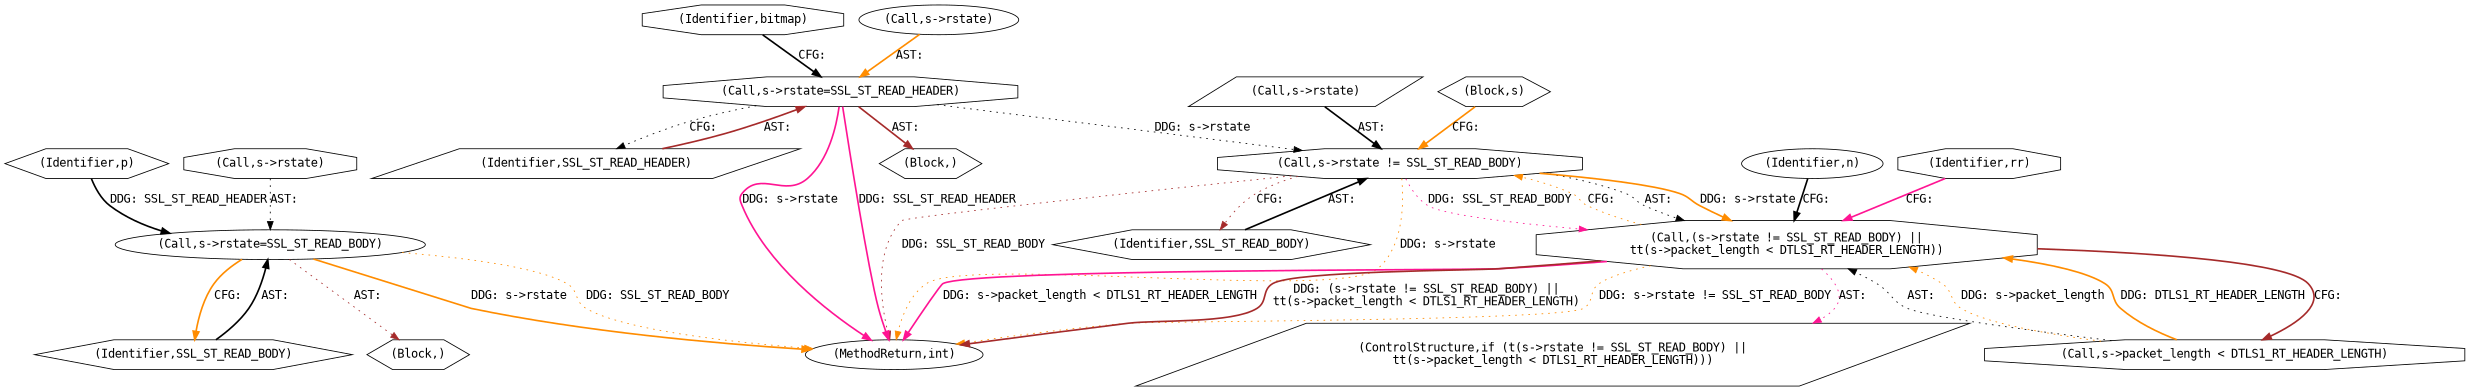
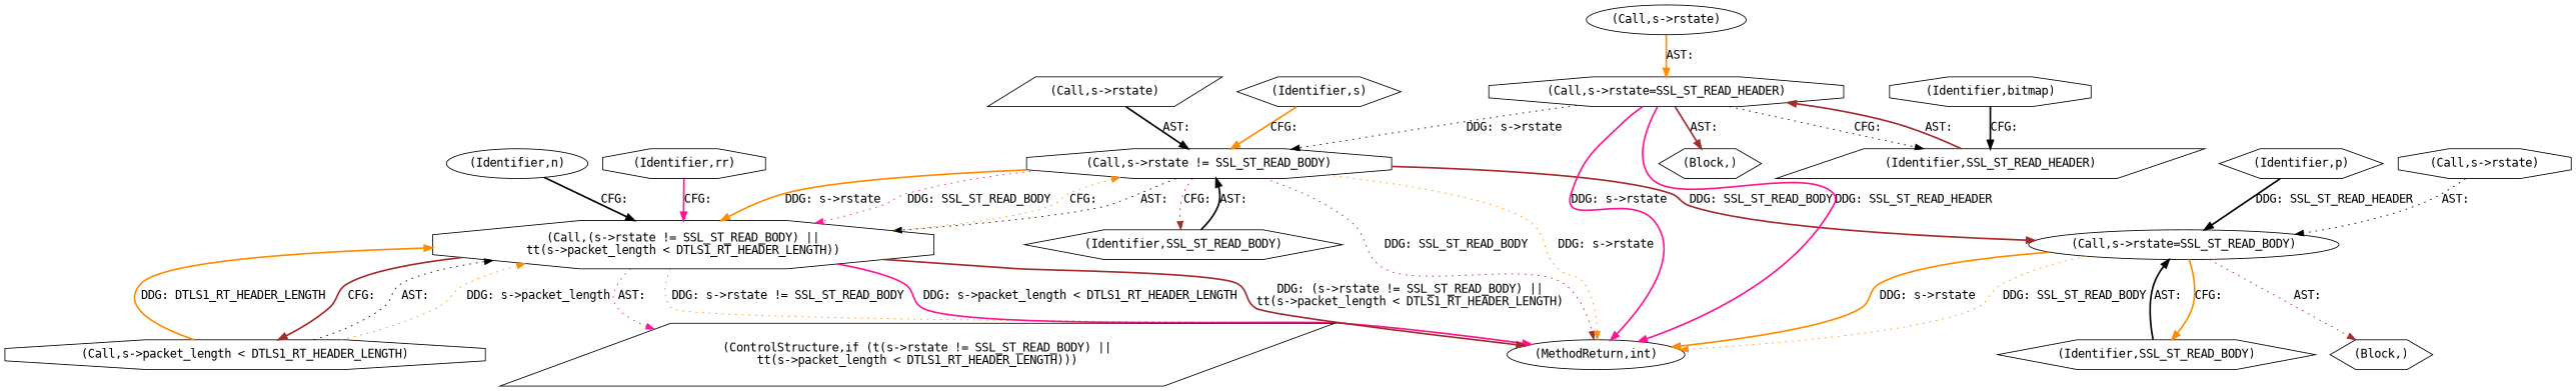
  digraph {
    fontname="DejaVu Sans Mono"
    node [fontname="DejaVu Sans Mono" shape=octagon]
    edge [color=black fontname="DejaVu Sans Mono" style=bold]
    n1 [label="(Call,s->rstate != SSL_ST_READ_BODY)"]
    n2 [label="(Call,s->rstate=SSL_ST_READ_BODY)" shape=ellipse]
    n3 [label="(Call,(s->rstate != SSL_ST_READ_BODY) ||\n\t\t(s->packet_length < DTLS1_RT_HEADER_LENGTH))"]
    n4 [label="(Identifier,SSL_ST_READ_BODY)" shape=hexagon]
    n5 [label="(MethodReturn,int)" shape=ellipse]
    n6 [label="(Identifier,SSL_ST_READ_BODY)" shape=hexagon]
    n7 [label="(Block,)" shape=hexagon]
    n8 [label="(ControlStructure,if (\t(s->rstate != SSL_ST_READ_BODY) ||\n\t\t(s->packet_length < DTLS1_RT_HEADER_LENGTH)))" shape=parallelogram]
    n9 [label="(Call,s->packet_length < DTLS1_RT_HEADER_LENGTH)"]
    n10 [label="(Call,s->rstate=SSL_ST_READ_HEADER)"]
    n11 [label="(Block,)" shape=hexagon]
    n12 [label="(Identifier,SSL_ST_READ_HEADER)" shape=parallelogram]
    n13 [label="(Identifier,n)" shape=ellipse]
-   n14 [label="(Block,s)" shape=hexagon]
+   n14 [label="(Identifier,s)" shape=hexagon]
    n15 [label="(Identifier,p)" shape=hexagon]
    n16 [label="(Call,s->rstate)" shape=parallelogram]
    n17 [label="(Identifier,bitmap)"]
    n18 [label="(Call,s->rstate)"]
    n19 [label="(Call,s->rstate)" shape=ellipse]
    n20 [label="(Identifier,rr)"]
+   n1 -> n2 [color=brown label="DDG: SSL_ST_READ_BODY"]
    n1 -> n3 [label="AST: " style=dotted]
    n1 -> n3 [color=darkorange label="DDG: s->rstate"]
    n1 -> n3 [color=deeppink label="DDG: SSL_ST_READ_BODY" style=dotted]
    n1 -> n4 [color=brown label="CFG: " style=dotted]
    n1 -> n5 [color=brown label="DDG: SSL_ST_READ_BODY" style=dotted]
    n1 -> n5 [color=darkorange label="DDG: s->rstate" style=dotted]
    n2 -> n5 [color=darkorange label="DDG: s->rstate"]
    n2 -> n5 [color=darkorange label="DDG: SSL_ST_READ_BODY" style=dotted]
    n2 -> n6 [color=darkorange label="CFG: "]
    n2 -> n7 [color=brown label="AST: " style=dotted]
    n3 -> n1 [color=darkorange label="CFG: " style=dotted]
    n3 -> n5 [color=darkorange label="DDG: s->rstate != SSL_ST_READ_BODY" style=dotted]
    n3 -> n5 [color=deeppink label="DDG: s->packet_length < DTLS1_RT_HEADER_LENGTH"]
    n3 -> n5 [color=brown label="DDG: (s->rstate != SSL_ST_READ_BODY) ||\n\t\t(s->packet_length < DTLS1_RT_HEADER_LENGTH)"]
    n3 -> n8 [color=deeppink label="AST: " style=dotted]
    n3 -> n9 [color=brown label="CFG: "]
    n4 -> n1 [label="AST: "]
    n6 -> n2 [label="AST: "]
    n9 -> n3 [label="AST: " style=dotted]
    n9 -> n3 [color=darkorange label="DDG: s->packet_length" style=dotted]
    n9 -> n3 [color=darkorange label="DDG: DTLS1_RT_HEADER_LENGTH"]
    n10 -> n1 [label="DDG: s->rstate" style=dotted]
    n10 -> n5 [color=deeppink label="DDG: s->rstate"]
    n10 -> n5 [color=deeppink label="DDG: SSL_ST_READ_HEADER"]
    n10 -> n11 [color=brown label="AST: "]
    n10 -> n12 [label="CFG: " style=dotted]
    n12 -> n10 [color=brown label="AST: "]
    n13 -> n3 [label="CFG: "]
    n14 -> n1 [color=darkorange label="CFG: "]
    n15 -> n2 [label="DDG: SSL_ST_READ_HEADER"]
    n16 -> n1 [label="AST: "]
-   n17 -> n10 [label="CFG: "]
+   n17 -> n12 [label="CFG: "]
    n18 -> n2 [label="AST: " style=dotted]
    n19 -> n10 [color=darkorange label="AST: "]
    n20 -> n3 [color=deeppink label="CFG: "]
  }
